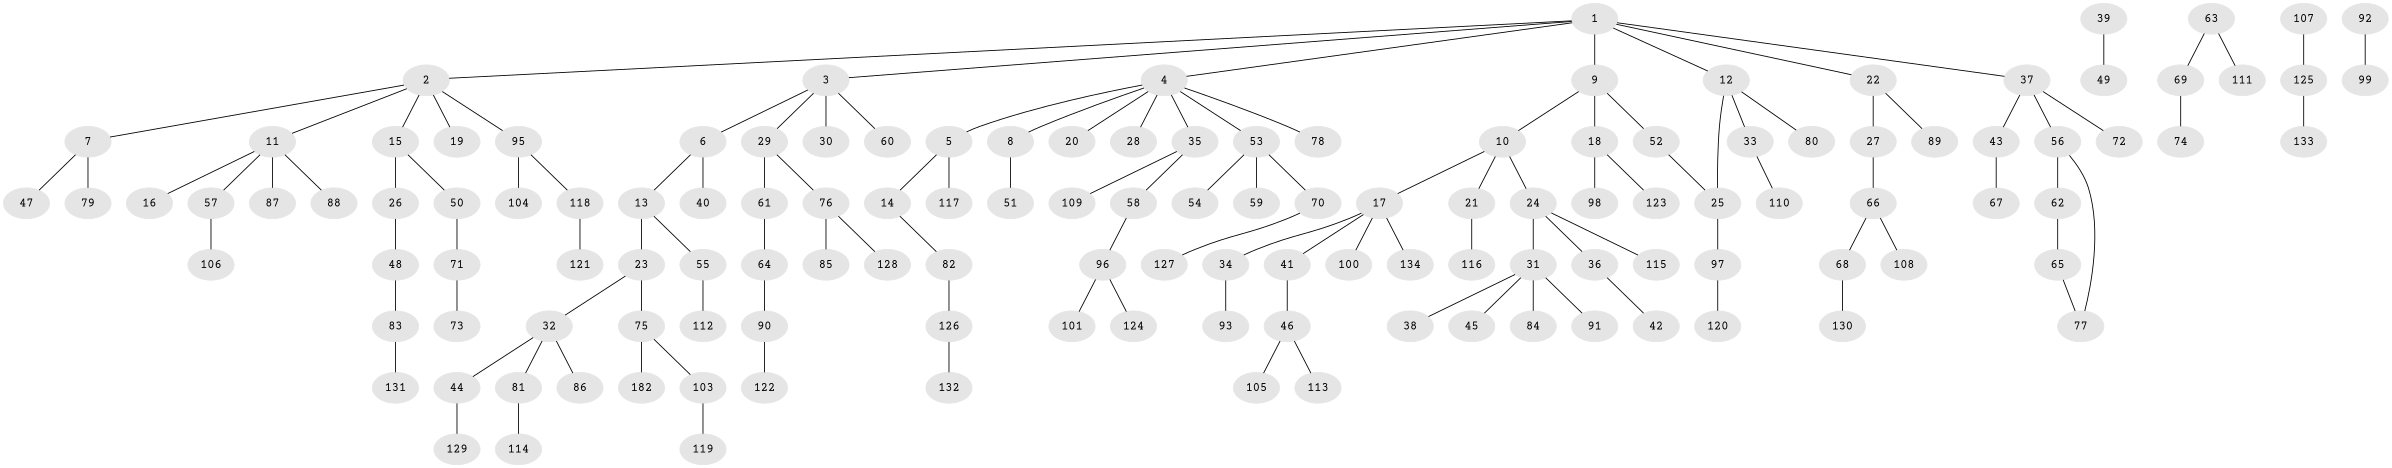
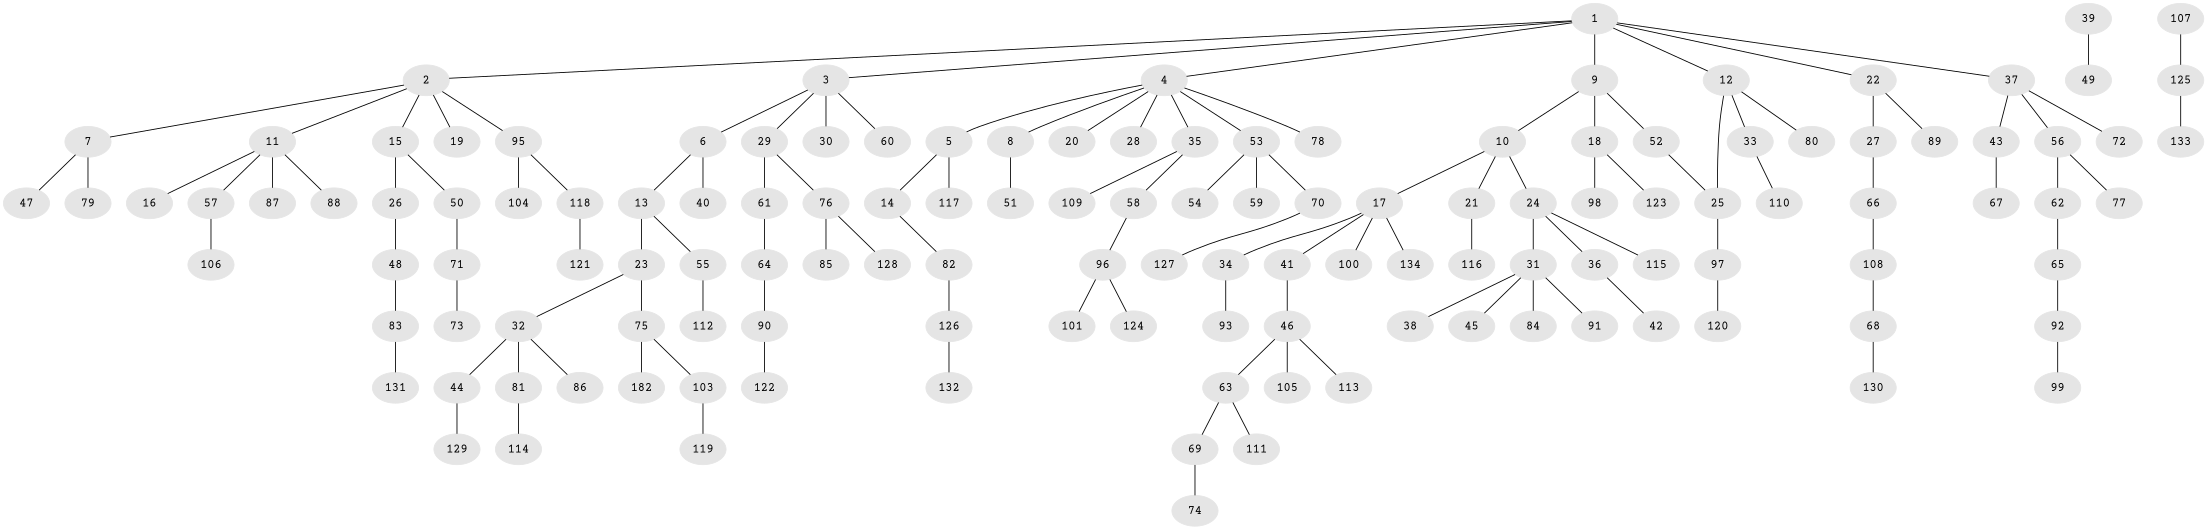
  graph {
    fontname="Courier Prime"
    node [color=gray90 fontname="Courier Prime" style=filled]
    edge [fontname="Courier Prime"]
    1
    2
    3
    4
    9
    12
    22
    37
    7
    11
    15
    19
    95
    6
    29
    30
    60
    5
    8
    20
    28
    35
    53
    78
    10
    18
    52
    25
    33
    80
    27
    89
    43
    56
    72
    47
    79
    16
    57
    87
    88
    26
    50
    104
    118
    13
    40
    61
    76
    14
    117
    51
    109
    58
    54
    59
    70
    82
    39
    49
    23
    55
    17
    21
    24
    98
    123
    34
    41
    100
    134
    116
    31
    36
    115
    106
    97
    110
    32
    75
    112
    126
    48
    71
    93
    46
    66
    44
    81
    86
    n91 [label=182]
    103
    38
    45
    84
    91
    42
    120
    83
    68
    108
    64
    85
    128
    129
    114
    96
    67
    62
    77
    63
    105
    113
    69
    111
    131
    73
    107
    125
    127
    65
    101
    124
    90
    92
    74
    122
    99
    130
    119
    132
    121
    133
    1 -- 2
    1 -- 3
    1 -- 4
    1 -- 9
    1 -- 12
    1 -- 22
    1 -- 37
    2 -- 7
    2 -- 11
    2 -- 15
    2 -- 19
    2 -- 95
    3 -- 6
    3 -- 29
    3 -- 30
    3 -- 60
    4 -- 5
    4 -- 8
    4 -- 20
    4 -- 28
    4 -- 35
    4 -- 53
    4 -- 78
    9 -- 10
    9 -- 18
    9 -- 52
    12 -- 25
    12 -- 33
    12 -- 80
    22 -- 27
    22 -- 89
    37 -- 43
    37 -- 56
    37 -- 72
    7 -- 47
    7 -- 79
    11 -- 16
    11 -- 57
    11 -- 87
    11 -- 88
    15 -- 26
    15 -- 50
    95 -- 104
    95 -- 118
    6 -- 13
    6 -- 40
    29 -- 61
    29 -- 76
    5 -- 14
    5 -- 117
    8 -- 51
    35 -- 109
    35 -- 58
    53 -- 54
    53 -- 59
    53 -- 70
    10 -- 17
    10 -- 21
    10 -- 24
    18 -- 98
    18 -- 123
    52 -- 25
    25 -- 97
    33 -- 110
    27 -- 66
    43 -- 67
    56 -- 62
    56 -- 77
    57 -- 106
    26 -- 48
    50 -- 71
    118 -- 121
    13 -- 23
    13 -- 55
    61 -- 64
    76 -- 85
    76 -- 128
    14 -- 82
    58 -- 96
    70 -- 127
    82 -- 126
    39 -- 49
    23 -- 32
    23 -- 75
    55 -- 112
    17 -- 34
    17 -- 41
    17 -- 100
    17 -- 134
    21 -- 116
    24 -- 31
    24 -- 36
    24 -- 115
    34 -- 93
    41 -- 46
    31 -- 38
    31 -- 45
    31 -- 84
    31 -- 91
    36 -- 42
    97 -- 120
    32 -- 44
    32 -- 81
    32 -- 86
    75 -- n91
    75 -- 103
    126 -- 132
    48 -- 83
    71 -- 73
+   46 -- 63
    46 -- 105
    46 -- 113
-   66 -- 68
+   108 -- 68
    66 -- 108
    44 -- 129
    81 -- 114
    103 -- 119
    83 -- 131
    68 -- 130
    64 -- 90
    96 -- 101
    96 -- 124
    62 -- 65
    63 -- 69
    63 -- 111
    69 -- 74
    107 -- 125
    125 -- 133
-   65 -- 77
+   65 -- 92
    90 -- 122
    92 -- 99
  }
